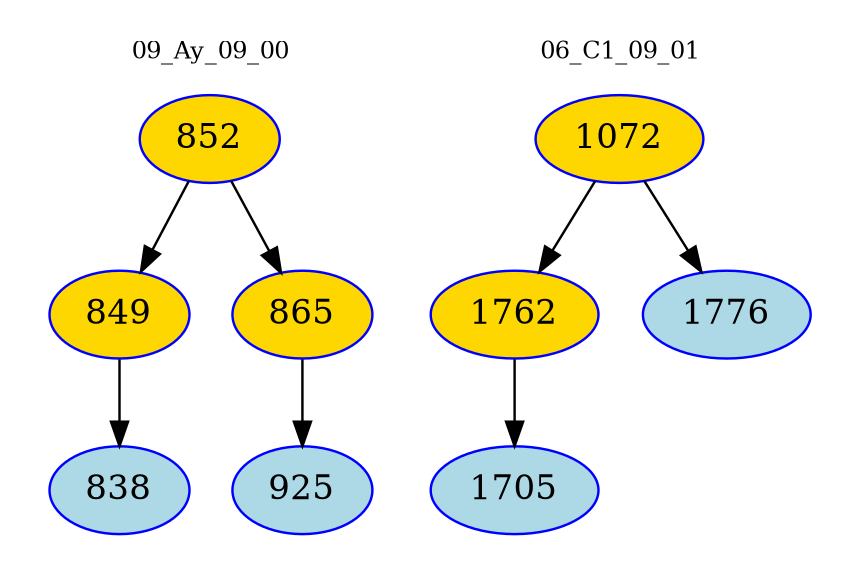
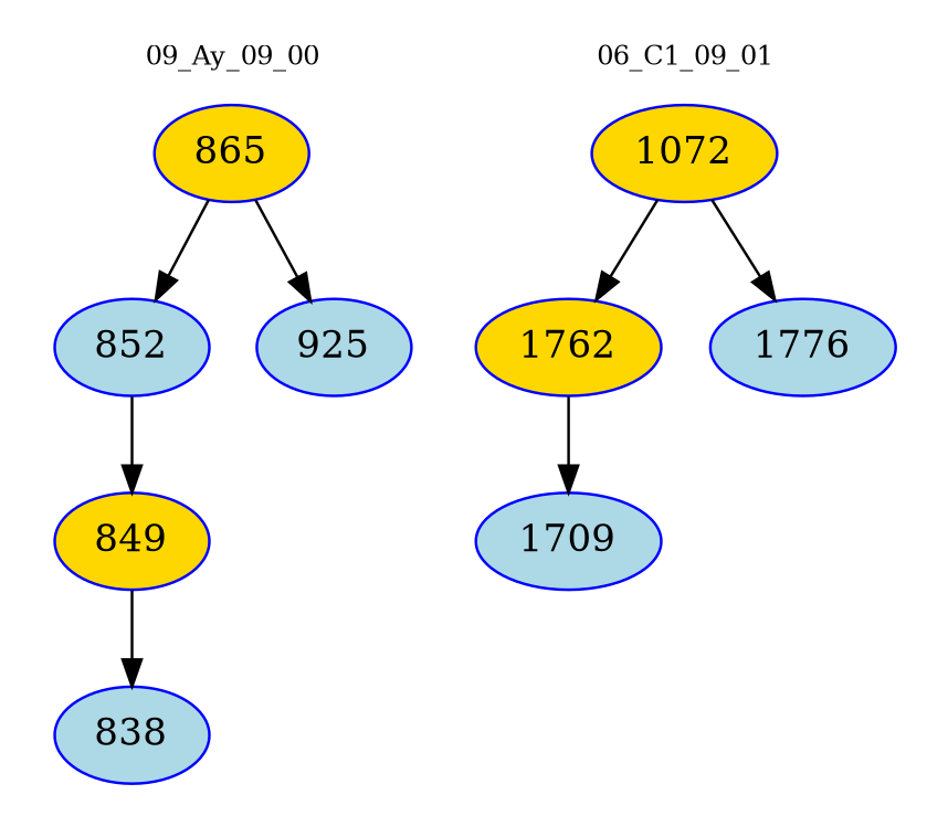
  digraph {
    node [color=blue fillcolor=lightblue style=filled]
    edge [color=black]
-   n1 [fillcolor=gold label=852]
+   n1 [label=852]
    n2 [fillcolor=gold label=849]
    n3 [fillcolor=gold label=865]
    n4 [label=838]
    n5 [label=925]
    n6 [fillcolor=gold label=1072]
    n7 [fillcolor=gold label=1762]
    n8 [label=1776]
-   n9 [label=1705]
+   n9 [label=1709]
    subgraph cluster_1 {
      color=white
      fontsize=10
      label="09_Ay_09_00"
      n1
      n2
      n3
      n4
      n5
    }
    subgraph cluster_2 {
      color=white
      fontsize=10
      label="06_C1_09_01"
      n6
      n7
      n8
      n9
    }
    n1 -> n2
-   n1 -> n3
+   n3 -> n1
    n2 -> n4
    n3 -> n5
    n6 -> n7
    n6 -> n8
    n7 -> n9
  }
